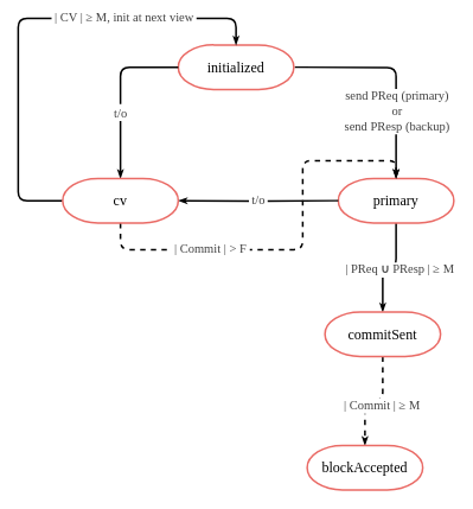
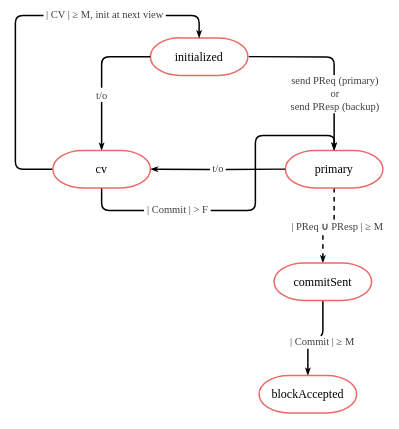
  <mxCell id="0" />
  <mxCell id="1" parent="0" />
  <mxCell id="2" value="" style="edgeStyle=orthogonalEdgeStyle;rounded=1;jumpSize=8;orthogonalLoop=1;jettySize=auto;html=1;strokeWidth=2;fontFamily=Comic Sans MS;fontSize=16;fontColor=#404040;startArrow=none;startFill=0;endArrow=classicThin;endFill=1;startSize=4;endSize=4;entryX=0.5;entryY=0;entryDx=0;entryDy=0;entryPerimeter=0;" edge="1" parent="1" target="7"><mxGeometry relative="1" as="geometry"><mxPoint x="331" y="75" as="sourcePoint" /><mxPoint x="450" y="200" as="targetPoint" /></mxGeometry></mxCell>
  <mxCell id="3" value="&lt;div style=&quot;font-size: 14px;&quot;&gt;&lt;font style=&quot;font-size: 14px;&quot;&gt;send PReq (primary)&lt;/font&gt;&lt;/div&gt;&lt;div style=&quot;font-size: 14px;&quot;&gt;&lt;font style=&quot;font-size: 14px;&quot;&gt;or&lt;/font&gt;&lt;/div&gt;&lt;div style=&quot;font-size: 14px;&quot;&gt;&lt;font style=&quot;font-size: 14px;&quot;&gt;send PResp (backup)&lt;br&gt;&lt;/font&gt;&lt;/div&gt;" style="edgeLabel;html=1;align=center;verticalAlign=middle;resizable=0;points=[];fontSize=16;fontFamily=Comic Sans MS;fontColor=#404040;" connectable="0" vertex="1" parent="2"><mxGeometry x="0.175" y="3" relative="1" as="geometry"><mxPoint x="-3" y="23" as="offset" /></mxGeometry></mxCell>
  <mxCell id="4" value="&lt;font style=&quot;font-size: 16px;&quot; face=&quot;Comic Sans MS&quot;&gt;initialized&lt;/font&gt;" style="strokeWidth=2;html=1;shape=mxgraph.flowchart.terminator;whiteSpace=wrap;fontFamily=Georgia;fontSize=16;strokeColor=#EA6B66;" vertex="1" parent="1"><mxGeometry x="200" y="50" width="130" height="50" as="geometry" /></mxCell>
- <mxCell id="5" style="edgeStyle=orthogonalEdgeStyle;rounded=1;jumpSize=8;orthogonalLoop=1;jettySize=auto;html=1;entryX=0.5;entryY=0;entryDx=0;entryDy=0;entryPerimeter=0;strokeWidth=2;fontFamily=Comic Sans MS;fontSize=14;fontColor=#404040;startArrow=none;startFill=0;endArrow=classicThin;endFill=1;startSize=4;endSize=4;" edge="1" parent="1" source="7" target="10"><mxGeometry relative="1" as="geometry" /></mxCell>
+ <mxCell id="5" style="edgeStyle=orthogonalEdgeStyle;rounded=1;jumpSize=8;orthogonalLoop=1;jettySize=auto;html=1;entryX=0.5;entryY=0;entryDx=0;entryDy=0;entryPerimeter=0;strokeWidth=2;fontFamily=Comic Sans MS;fontSize=14;fontColor=#404040;startArrow=none;startFill=0;endArrow=classicThin;endFill=1;startSize=4;endSize=4;dashed=1;" edge="1" parent="1" source="7" target="10"><mxGeometry relative="1" as="geometry" /></mxCell>
  <mxCell id="6" value="| PReq &lt;strong style=&quot;font-family: noto_regular; color: rgb(75, 75, 75); font-size: 10pt;&quot;&gt;∪ &lt;/strong&gt;PResp | ≥ M&lt;span style=&quot;font-family: noto_regular; color: rgb(75, 75, 75); font-size: 10pt;&quot;&gt;&lt;/span&gt;" style="edgeLabel;html=1;align=center;verticalAlign=middle;resizable=0;points=[];fontSize=14;fontFamily=Comic Sans MS;fontColor=#404040;" connectable="0" vertex="1" parent="5"><mxGeometry x="-0.24" y="-1" relative="1" as="geometry"><mxPoint x="4" y="8" as="offset" /></mxGeometry></mxCell>
  <mxCell id="7" value="primary" style="strokeWidth=2;html=1;shape=mxgraph.flowchart.terminator;whiteSpace=wrap;fontFamily=Georgia;fontSize=16;strokeColor=#EA6B66;" vertex="1" parent="1"><mxGeometry x="380" y="200" width="130" height="50" as="geometry" /></mxCell>
- <mxCell id="8" style="edgeStyle=orthogonalEdgeStyle;rounded=1;jumpSize=8;orthogonalLoop=1;jettySize=auto;html=1;entryX=0.5;entryY=0;entryDx=0;entryDy=0;entryPerimeter=0;strokeWidth=2;fontFamily=Comic Sans MS;fontSize=14;fontColor=#404040;startArrow=none;startFill=0;endArrow=classicThin;endFill=1;startSize=4;endSize=4;dashed=1;" edge="1" parent="1" source="10" target="11"><mxGeometry relative="1" as="geometry" /></mxCell>
+ <mxCell id="8" style="edgeStyle=orthogonalEdgeStyle;rounded=1;jumpSize=8;orthogonalLoop=1;jettySize=auto;html=1;entryX=0.5;entryY=0;entryDx=0;entryDy=0;entryPerimeter=0;strokeWidth=2;fontFamily=Comic Sans MS;fontSize=14;fontColor=#404040;startArrow=none;startFill=0;endArrow=classicThin;endFill=1;startSize=4;endSize=4;" edge="1" parent="1" source="10" target="11"><mxGeometry relative="1" as="geometry" /></mxCell>
  <mxCell id="9" value="| Commit | ≥ M" style="edgeLabel;html=1;align=center;verticalAlign=middle;resizable=0;points=[];fontSize=14;fontFamily=Comic Sans MS;fontColor=#404040;" connectable="0" vertex="1" parent="8"><mxGeometry x="-0.182" y="-2" relative="1" as="geometry"><mxPoint y="6" as="offset" /></mxGeometry></mxCell>
  <mxCell id="10" value="commitSent" style="strokeWidth=2;html=1;shape=mxgraph.flowchart.terminator;whiteSpace=wrap;fontFamily=Georgia;fontSize=16;strokeColor=#EA6B66;" vertex="1" parent="1"><mxGeometry x="365" y="350" width="130" height="50" as="geometry" /></mxCell>
  <mxCell id="11" value="blockAccepted" style="strokeWidth=2;html=1;shape=mxgraph.flowchart.terminator;whiteSpace=wrap;fontFamily=Georgia;fontSize=16;strokeColor=#EA6B66;" vertex="1" parent="1"><mxGeometry x="345" y="500" width="130" height="50" as="geometry" /></mxCell>
  <mxCell id="12" value="" style="edgeStyle=orthogonalEdgeStyle;rounded=1;orthogonalLoop=1;jettySize=auto;html=1;fontFamily=Comic Sans MS;fontSize=16;entryX=0;entryY=0.5;entryDx=0;entryDy=0;entryPerimeter=0;endSize=4;startSize=4;jumpSize=8;strokeWidth=2;startArrow=classicThin;startFill=1;endArrow=none;endFill=0;" edge="1" parent="1" source="19" target="4"><mxGeometry relative="1" as="geometry"><mxPoint x="135" y="125" as="targetPoint" /></mxGeometry></mxCell>
  <mxCell id="13" value="&lt;font style=&quot;font-size: 14px;&quot;&gt;t/o&lt;/font&gt;" style="edgeLabel;html=1;align=center;verticalAlign=middle;resizable=0;points=[];fontSize=16;fontFamily=Comic Sans MS;fontColor=#404040;" connectable="0" vertex="1" parent="12"><mxGeometry x="-0.212" y="1" relative="1" as="geometry"><mxPoint as="offset" /></mxGeometry></mxCell>
  <mxCell id="14" value="&amp;nbsp;t/o&amp;nbsp; " style="edgeStyle=orthogonalEdgeStyle;rounded=1;jumpSize=8;orthogonalLoop=1;jettySize=auto;html=1;entryX=0;entryY=0.5;entryDx=0;entryDy=0;entryPerimeter=0;strokeWidth=2;fontFamily=Comic Sans MS;fontSize=14;fontColor=#404040;startArrow=classicThin;startFill=1;endArrow=none;endFill=0;startSize=4;endSize=4;" edge="1" parent="1" target="7"><mxGeometry relative="1" as="geometry"><mxPoint x="200" y="225" as="sourcePoint" /><mxPoint x="330" y="225" as="targetPoint" /></mxGeometry></mxCell>
- <mxCell id="15" style="edgeStyle=orthogonalEdgeStyle;rounded=1;jumpSize=8;orthogonalLoop=1;jettySize=auto;html=1;entryX=0.5;entryY=0;entryDx=0;entryDy=0;entryPerimeter=0;strokeWidth=2;fontFamily=Comic Sans MS;fontSize=14;fontColor=#404040;startArrow=none;startFill=0;endArrow=classicThin;endFill=1;startSize=4;endSize=4;dashed=1;" edge="1" parent="1" source="19" target="7"><mxGeometry relative="1" as="geometry"><Array as="points"><mxPoint x="135" y="280" /><mxPoint x="340" y="280" /><mxPoint x="340" y="180" /><mxPoint x="445" y="180" /></Array></mxGeometry></mxCell>
+ <mxCell id="15" style="edgeStyle=orthogonalEdgeStyle;rounded=1;jumpSize=8;orthogonalLoop=1;jettySize=auto;html=1;entryX=0.5;entryY=0;entryDx=0;entryDy=0;entryPerimeter=0;strokeWidth=2;fontFamily=Comic Sans MS;fontSize=14;fontColor=#404040;startArrow=none;startFill=0;endArrow=classicThin;endFill=1;startSize=4;endSize=4;" edge="1" parent="1" source="19" target="7"><mxGeometry relative="1" as="geometry"><Array as="points"><mxPoint x="135" y="280" /><mxPoint x="340" y="280" /><mxPoint x="340" y="180" /><mxPoint x="445" y="180" /></Array></mxGeometry></mxCell>
  <mxCell id="16" value="&amp;nbsp;| Commit | &amp;gt; F&amp;nbsp; " style="edgeLabel;html=1;align=center;verticalAlign=middle;resizable=0;points=[];fontSize=14;fontFamily=Comic Sans MS;fontColor=#404040;" connectable="0" vertex="1" parent="15"><mxGeometry x="-0.4" y="1" relative="1" as="geometry"><mxPoint x="-8" as="offset" /></mxGeometry></mxCell>
  <mxCell id="17" style="edgeStyle=orthogonalEdgeStyle;rounded=1;jumpSize=8;orthogonalLoop=1;jettySize=auto;html=1;entryX=0.5;entryY=0;entryDx=0;entryDy=0;entryPerimeter=0;strokeWidth=2;fontFamily=Comic Sans MS;fontSize=14;fontColor=#404040;startArrow=none;startFill=0;endArrow=classicThin;endFill=1;startSize=4;endSize=4;" edge="1" parent="1" source="19" target="4"><mxGeometry relative="1" as="geometry"><Array as="points"><mxPoint x="20" y="225" /><mxPoint x="20" y="20" /><mxPoint x="265" y="20" /></Array></mxGeometry></mxCell>
  <mxCell id="18" value="&amp;nbsp;| CV | ≥ M, init at next view&amp;nbsp; " style="edgeLabel;html=1;align=center;verticalAlign=middle;resizable=0;points=[];fontSize=14;fontFamily=Comic Sans MS;fontColor=#404040;" connectable="0" vertex="1" parent="17"><mxGeometry x="0.229" y="-3" relative="1" as="geometry"><mxPoint x="47" y="-4" as="offset" /></mxGeometry></mxCell>
  <mxCell id="19" value="cv" style="strokeWidth=2;html=1;shape=mxgraph.flowchart.terminator;whiteSpace=wrap;fontFamily=Georgia;fontSize=16;strokeColor=#EA6B66;" vertex="1" parent="1"><mxGeometry x="70" y="200" width="130" height="50" as="geometry" /></mxCell>
